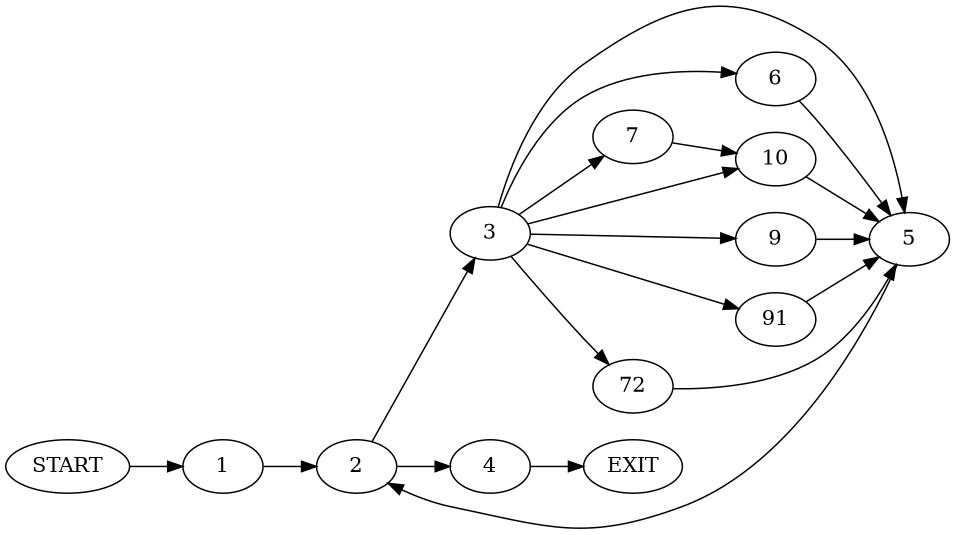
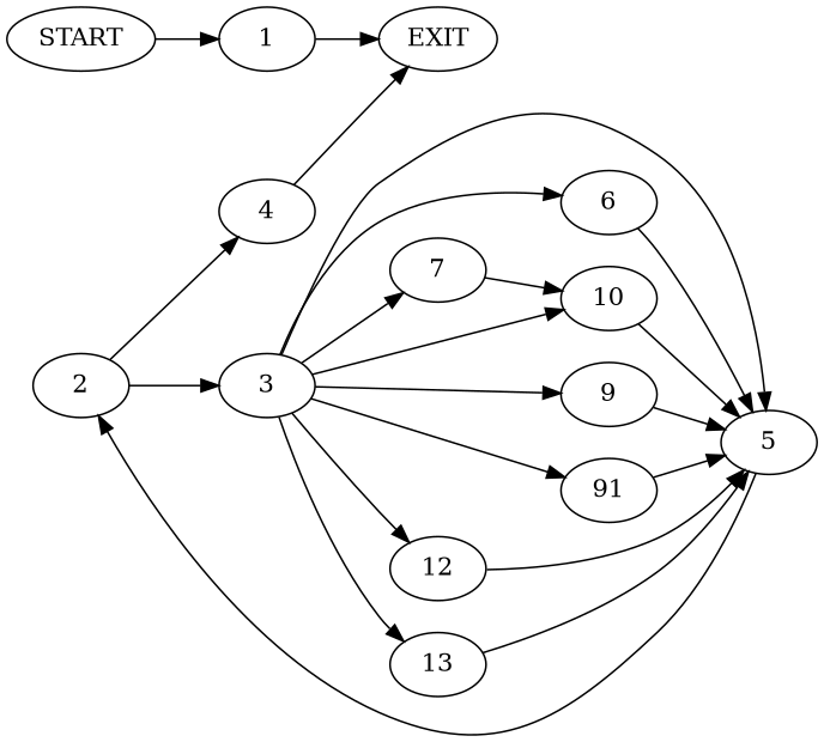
  digraph {
    rankdir=LR
    n1 [label=START]
    1
    2
    n4 [label=EXIT]
    3
    4
    5
    6
    7
    9
    10
    n12 [label=91]
-   12 [label=72]
+   12
+   13
    n1 -> 1
-   1 -> 2
+   1 -> n4
    2 -> 3
    2 -> 4
    3 -> 5
    3 -> 6
    3 -> 7
    3 -> 9
    3 -> 10
    3 -> n12
    3 -> 12
+   3 -> 13
    4 -> n4
    5 -> 2
    6 -> 5
    7 -> 10
    9 -> 5
    10 -> 5
    n12 -> 5
    12 -> 5
+   13 -> 5
  }
